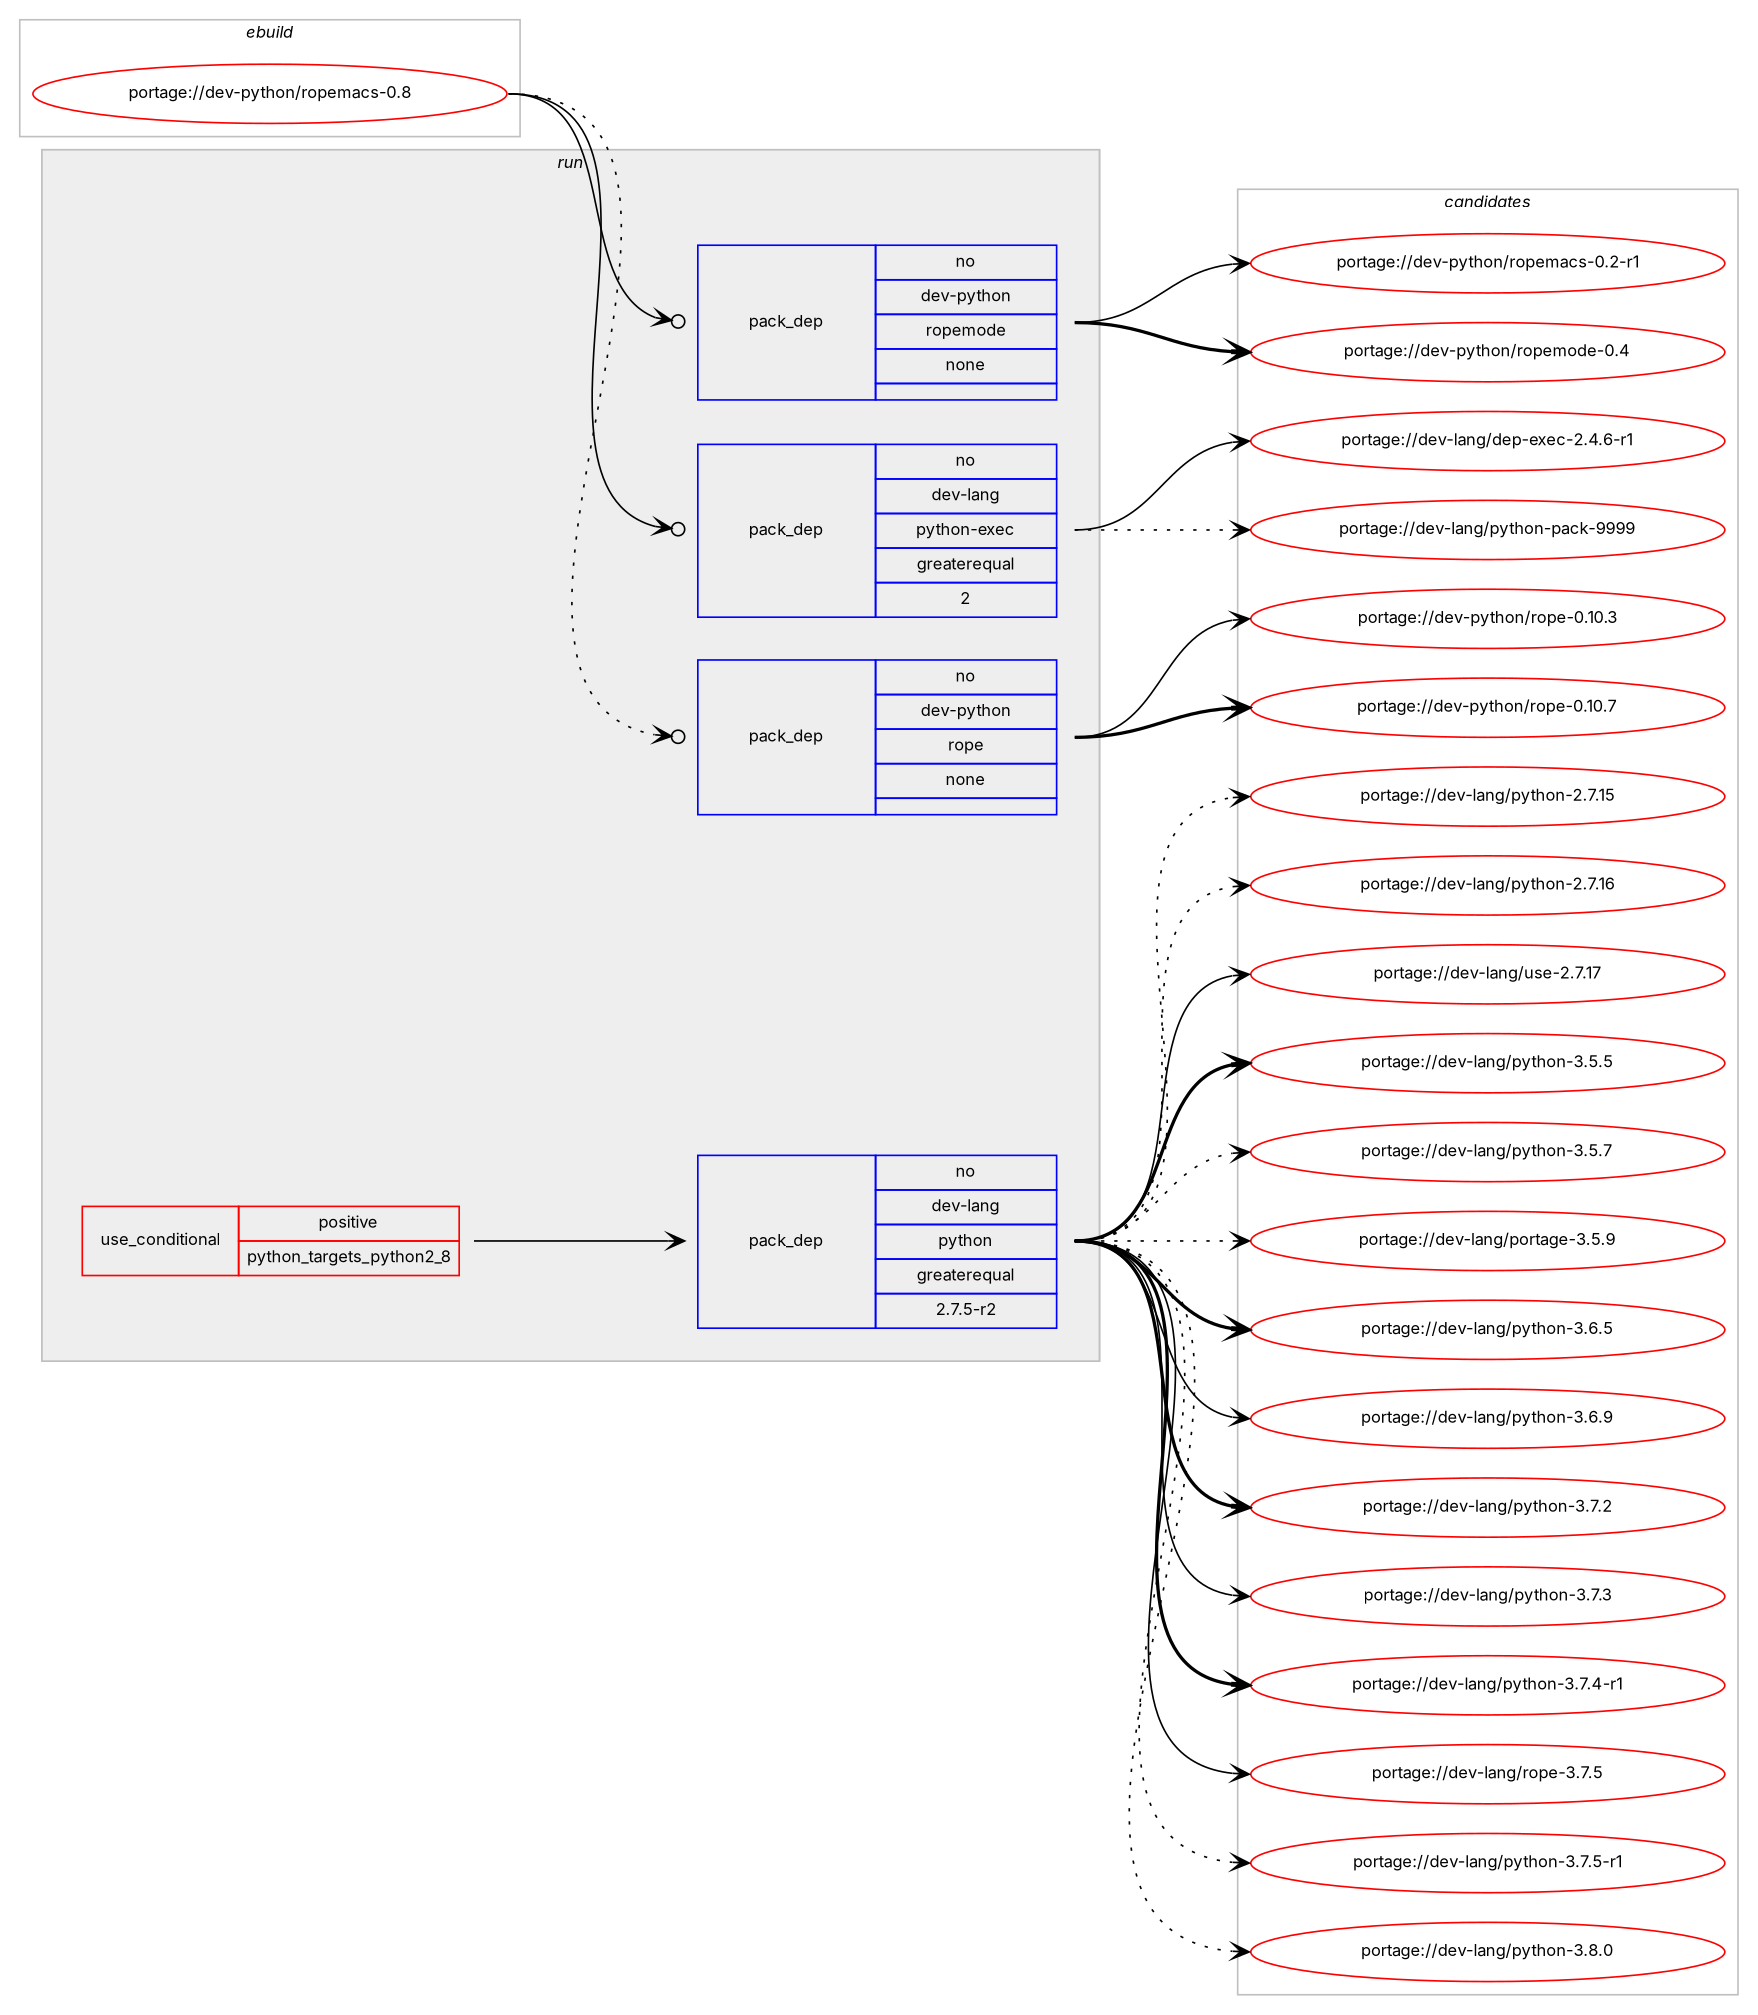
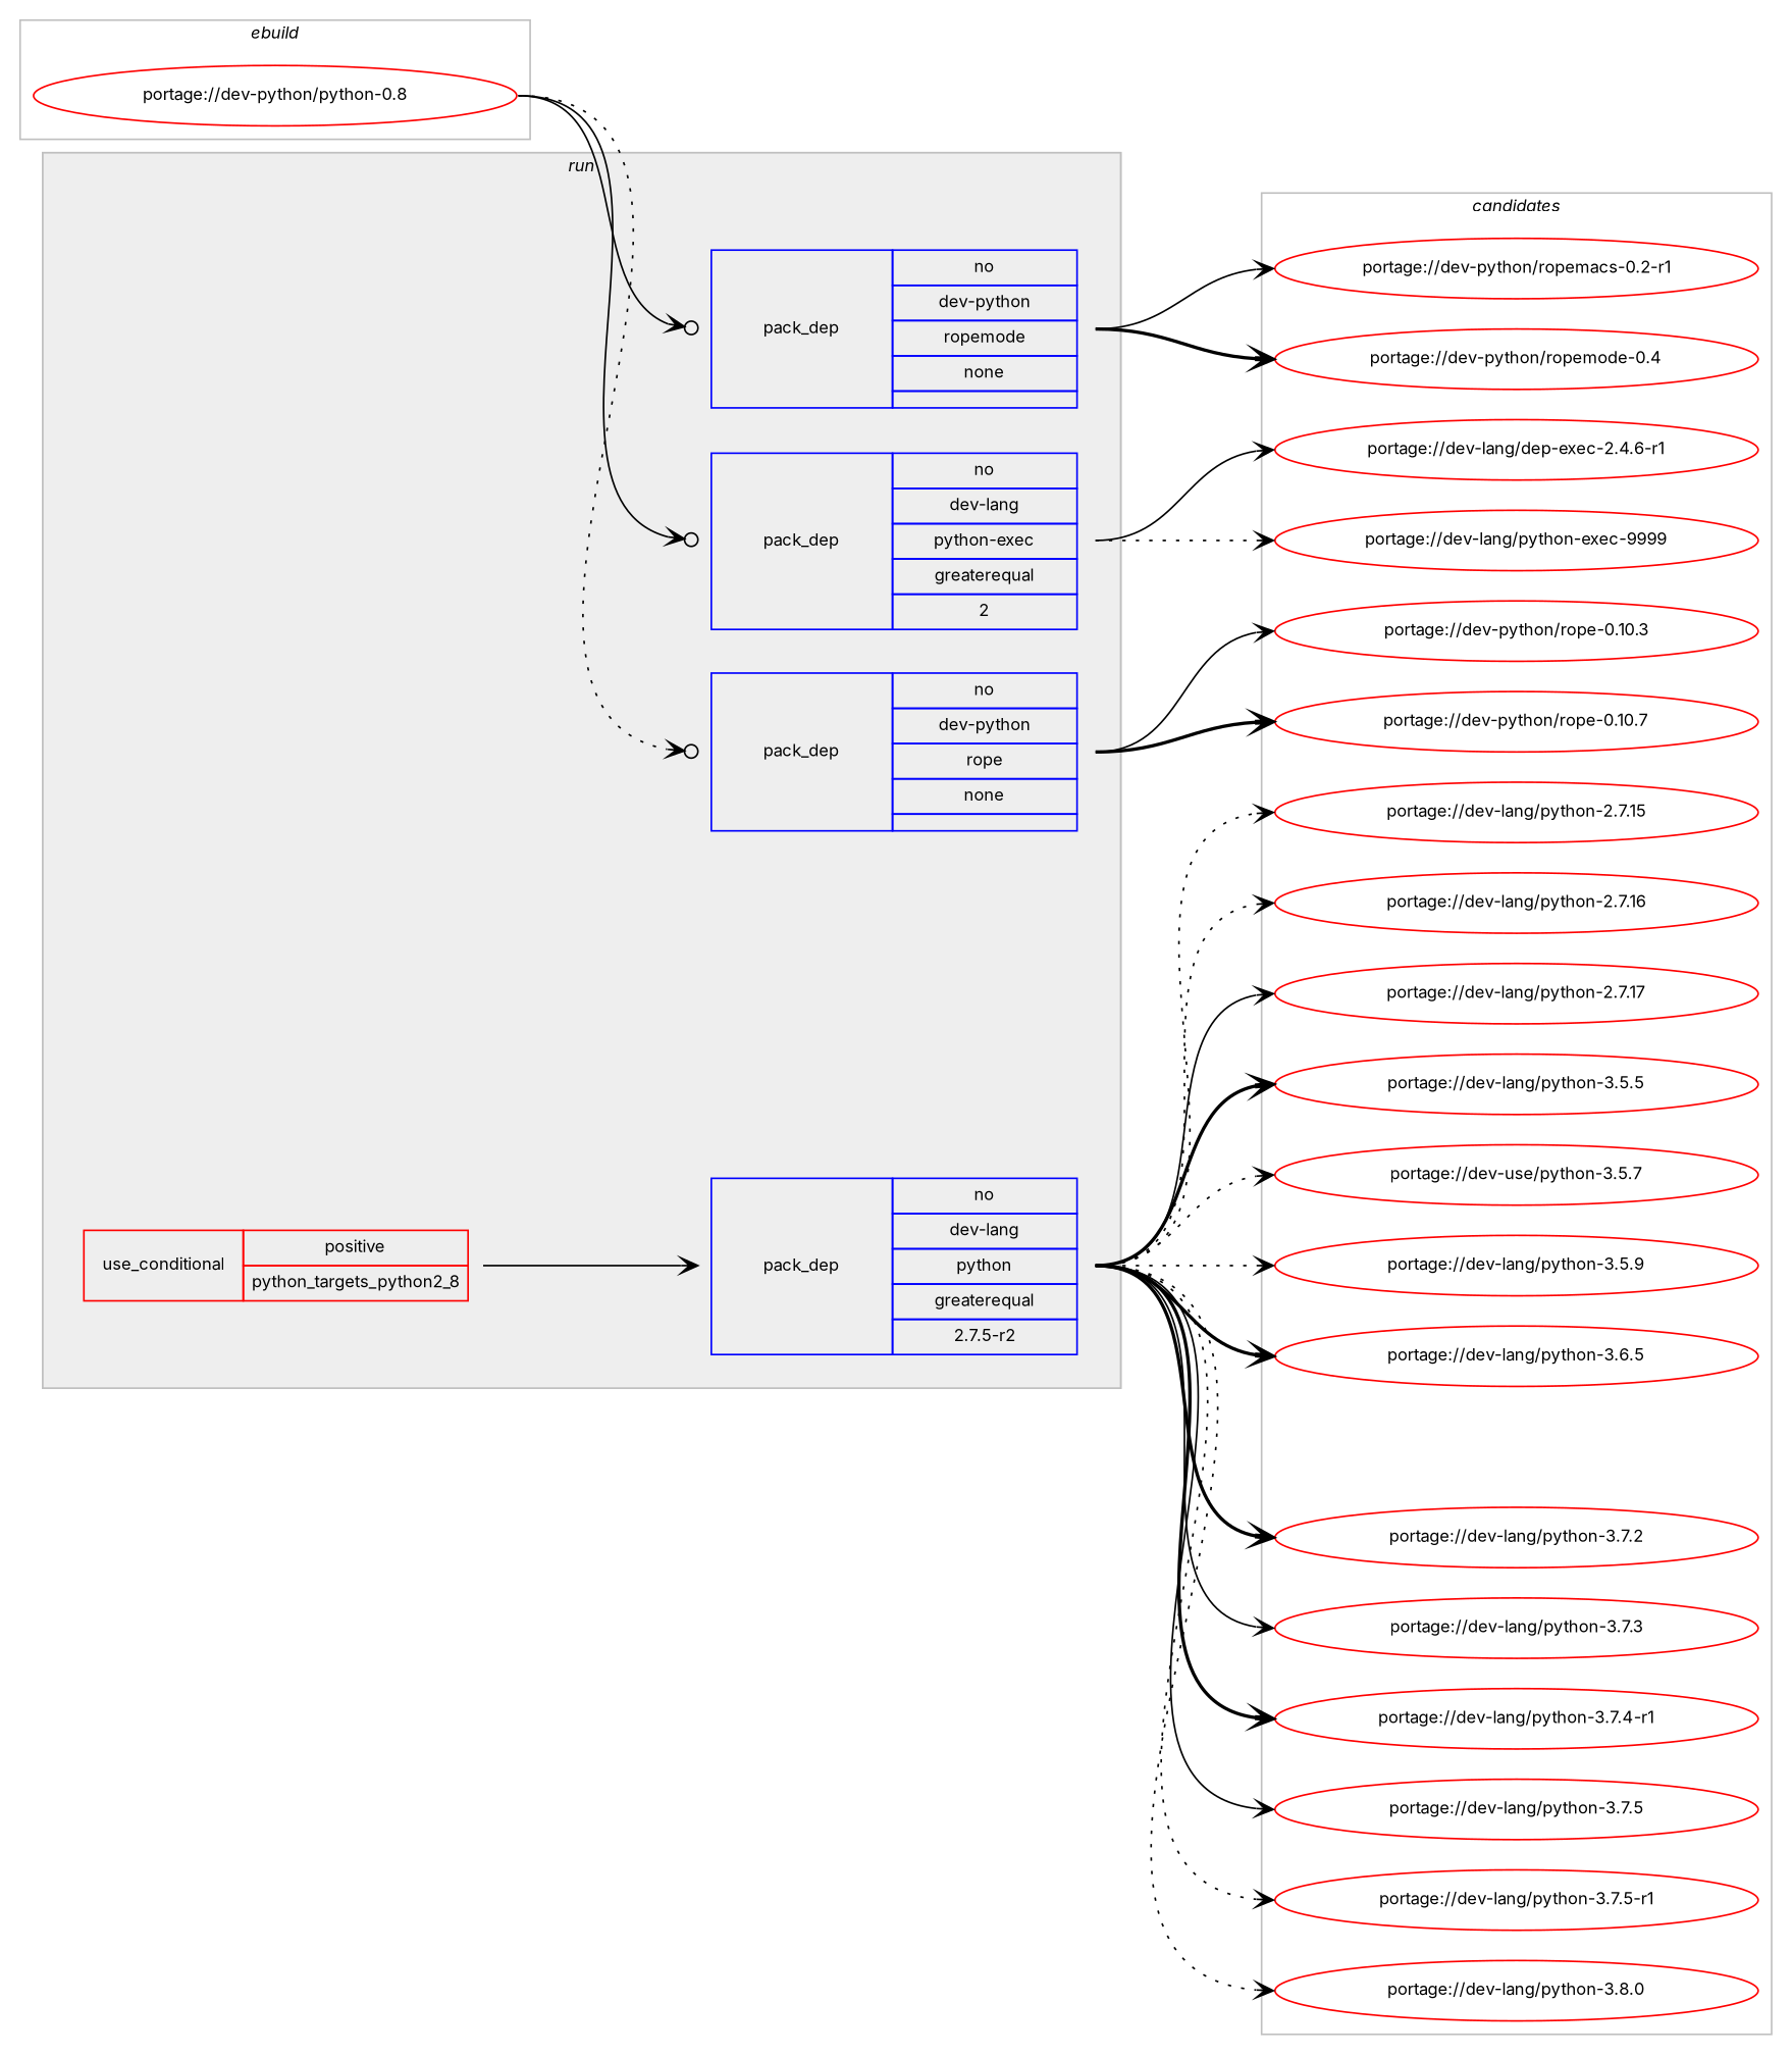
  digraph {
    compound=true
    concentrate=true
    fontname=Inter
    fontsize=10
    newrank=true
    rankdir=LR
    ranksep=1.5
    node [color=red fontname=Inter fontsize=10]
    edge [arrowhead=vee fontname=Inter headport=w style=solid tailport=e weight=100]
-   n1 [label="portage://dev-python/ropemacs-0.8" width=4]
+   n1 [label="portage://dev-python/python-0.8" width=4]
    n2 [color=blue label=<<TABLE BORDER="0" CELLBORDER="1" CELLSPACING="0" CELLPADDING="4" WIDTH="220"><TR><TD ROWSPAN="6" CELLPADDING="30">pack_dep</TD></TR><TR><TD WIDTH="110">no</TD></TR><TR><TD>dev-lang</TD></TR><TR><TD>python</TD></TR><TR><TD>greaterequal</TD></TR><TR><TD>2.7.5-r2</TD></TR></TABLE>> shape=none]
    n3 [label=<<TABLE BORDER="0" CELLBORDER="1" CELLSPACING="0" CELLPADDING="4"><TR><TD ROWSPAN="3" CELLPADDING="10">use_conditional</TD></TR><TR><TD>positive</TD></TR><TR><TD>python_targets_python2_8</TD></TR></TABLE>> shape=none]
    n4 [color=blue label=<<TABLE BORDER="0" CELLBORDER="1" CELLSPACING="0" CELLPADDING="4" WIDTH="220"><TR><TD ROWSPAN="6" CELLPADDING="30">pack_dep</TD></TR><TR><TD WIDTH="110">no</TD></TR><TR><TD>dev-lang</TD></TR><TR><TD>python-exec</TD></TR><TR><TD>greaterequal</TD></TR><TR><TD>2</TD></TR></TABLE>> shape=none]
    n5 [color=blue label=<<TABLE BORDER="0" CELLBORDER="1" CELLSPACING="0" CELLPADDING="4" WIDTH="220"><TR><TD ROWSPAN="6" CELLPADDING="30">pack_dep</TD></TR><TR><TD WIDTH="110">no</TD></TR><TR><TD>dev-python</TD></TR><TR><TD>rope</TD></TR><TR><TD>none</TD></TR><TR><TD></TD></TR></TABLE>> shape=none]
    n6 [color=blue label=<<TABLE BORDER="0" CELLBORDER="1" CELLSPACING="0" CELLPADDING="4" WIDTH="220"><TR><TD ROWSPAN="6" CELLPADDING="30">pack_dep</TD></TR><TR><TD WIDTH="110">no</TD></TR><TR><TD>dev-python</TD></TR><TR><TD>ropemode</TD></TR><TR><TD>none</TD></TR><TR><TD></TD></TR></TABLE>> shape=none]
    n7 [label="portage://dev-lang/python-2.7.15" width=4]
    n8 [label="portage://dev-lang/python-2.7.16" width=4]
-   n9 [label="portage://dev-lang/use-2.7.17" width=4]
+   n9 [label="portage://dev-lang/python-2.7.17" width=4]
    n10 [label="portage://dev-lang/python-3.5.5" width=4]
-   n11 [label="portage://dev-lang/python-3.5.7" width=4]
-   n12 [label="portage://dev-lang/portage-3.5.9" width=4]
+   n11 [label="portage://dev-use/python-3.5.7" width=4]
+   n12 [label="portage://dev-lang/python-3.5.9" width=4]
    n13 [label="portage://dev-lang/python-3.6.5" width=4]
-   n14 [label="portage://dev-lang/python-3.6.9" width=4]
    n15 [label="portage://dev-lang/python-3.7.2" width=4]
    n16 [label="portage://dev-lang/python-3.7.3" width=4]
    n17 [label="portage://dev-lang/python-3.7.4-r1" width=4]
-   n18 [label="portage://dev-lang/rope-3.7.5" width=4]
+   n18 [label="portage://dev-lang/python-3.7.5" width=4]
    n19 [label="portage://dev-lang/python-3.7.5-r1" width=4]
    n20 [label="portage://dev-lang/python-3.8.0" width=4]
    n21 [label="portage://dev-lang/dep-exec-2.4.6-r1" width=4]
-   n22 [label="portage://dev-lang/python-pack-9999" width=4]
+   n22 [label="portage://dev-lang/python-exec-9999" width=4]
    n23 [label="portage://dev-python/rope-0.10.3" width=4]
    n24 [label="portage://dev-python/rope-0.10.7" width=4]
    n25 [label="portage://dev-python/ropemacs-0.2-r1" width=4]
    n26 [label="portage://dev-python/ropemode-0.4" width=4]
    subgraph cluster_1 {
      color=gray
      label=<<i>ebuild</i>>
      rank=same
      n1
    }
    subgraph cluster_2 {
      color=gray
      label=<<i>dependencies</i>>
      subgraph cluster_3 {
        color=gray
        fillcolor="#eeeeee"
        label=<<i>compile</i>>
        style=filled
      }
      subgraph cluster_4 {
        color=gray
        fillcolor="#eeeeee"
        label=<<i>compile and run</i>>
        style=filled
        subgraph sub_5 {
          color=gray
          fillcolor="#eeeeee"
          label=<<i>compile and run</i>>
          style=filled
          n3
          subgraph sub_6 {
            color=gray
            fillcolor="#eeeeee"
            label=<<i>compile and run</i>>
            style=filled
            n2
          }
        }
        subgraph sub_7 {
          color=gray
          fillcolor="#eeeeee"
          label=<<i>compile and run</i>>
          style=filled
          n4
        }
        subgraph sub_8 {
          color=gray
          fillcolor="#eeeeee"
          label=<<i>compile and run</i>>
          style=filled
          n5
        }
        subgraph sub_9 {
          color=gray
          fillcolor="#eeeeee"
          label=<<i>compile and run</i>>
          style=filled
          n6
        }
      }
      subgraph cluster_10 {
        color=gray
        fillcolor="#eeeeee"
        label=<<i>run</i>>
        style=filled
      }
    }
    subgraph cluster_11 {
      color=gray
      label=<<i>candidates</i>>
      rank=same
      subgraph sub_12 {
        color=black
        label=<<i>candidates</i>>
        nodesep=1
        rank=same
        n7
        n8
        n9
        n10
        n11
        n12
        n13
-       n14
        n15
        n16
        n17
        n18
        n19
        n20
      }
      subgraph sub_13 {
        color=black
        label=<<i>candidates</i>>
        nodesep=1
        rank=same
        n21
        n22
      }
      subgraph sub_14 {
        color=black
        label=<<i>candidates</i>>
        nodesep=1
        rank=same
        n23
        n24
      }
      subgraph sub_15 {
        color=black
        label=<<i>candidates</i>>
        nodesep=1
        rank=same
        n25
        n26
      }
    }
    n1 -> n4 [arrowhead=odotvee weight=20]
    n1 -> n5 [arrowhead=odotvee style=dotted weight=20]
    n1 -> n6 [arrowhead=odotvee weight=20]
    n2 -> n7 [style=dotted]
    n2 -> n8 [style=dotted]
    n2 -> n9
    n2 -> n10 [style=bold]
    n2 -> n11 [style=dotted]
    n2 -> n12 [style=dotted]
    n2 -> n13 [style=bold]
-   n2 -> n14
    n2 -> n15 [style=bold]
    n2 -> n16
    n2 -> n17 [style=bold]
    n2 -> n18
    n2 -> n19 [style=dotted]
    n2 -> n20 [style=dotted]
    n3 -> n2 [weight=20]
    n4 -> n21
    n4 -> n22 [style=dotted]
    n5 -> n23
    n5 -> n24 [style=bold]
    n6 -> n25
    n6 -> n26 [style=bold]
  }
